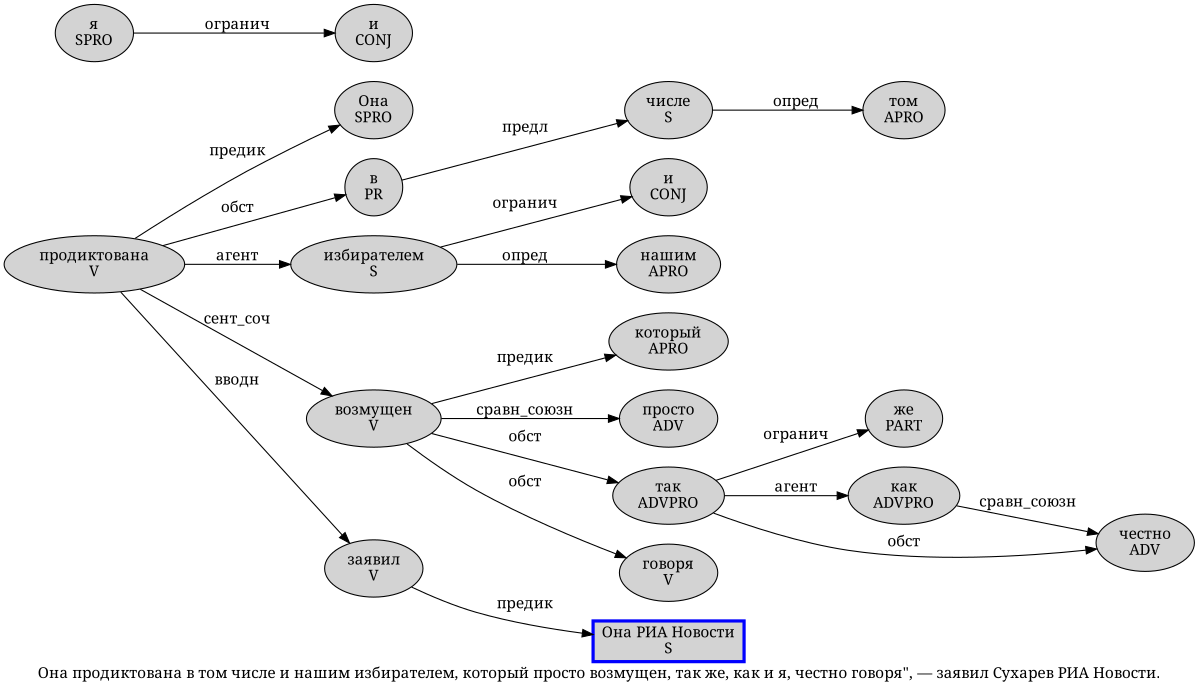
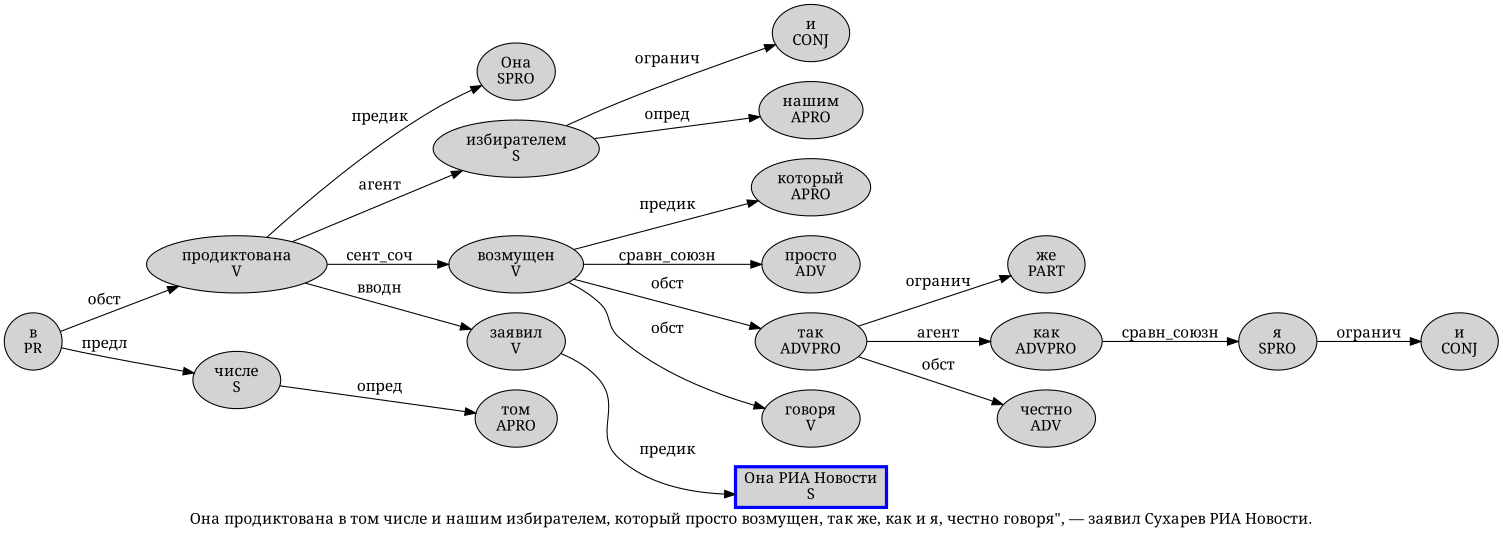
  digraph {
    fontname="Noto Serif"
    label="Она продиктована в том числе и нашим избирателем, который просто возмущен, так же, как и я, честно говоря\", — заявил Сухарев РИА Новости."
    rankdir=LR
    node [fillcolor=lightgray fontname="Noto Serif" penwidth=1 shape=ellipse style=filled]
    edge [fontname="Noto Serif"]
    n1 [label="Она\nSPRO"]
    n2 [label="продиктована\nV"]
    n3 [label="в\nPR"]
    n4 [label="избирателем\nS"]
    n5 [label="возмущен\nV"]
    n6 [label="заявил\nV"]
    n7 [label="числе\nS"]
    n8 [label="и\nCONJ"]
    n9 [label="нашим\nAPRO"]
    n10 [label="который\nAPRO"]
    n11 [label="просто\nADV"]
    n12 [label="так\nADVPRO"]
    n13 [label="говоря\nV"]
    n14 [color=blue label="Она РИА Новости\nS" penwidth=3 shape=box]
    n15 [label="том\nAPRO"]
    n16 [label="же\nPART"]
    n17 [label="как\nADVPRO"]
    n18 [label="честно\nADV"]
    n19 [label="я\nSPRO"]
    n20 [label="и\nCONJ"]
    n2 -> n1 [label="предик"]
-   n2 -> n3 [label="обст"]
+   n3 -> n2 [label="обст"]
    n2 -> n4 [label="агент"]
    n2 -> n5 [label="сент_соч"]
    n2 -> n6 [label="вводн"]
    n3 -> n7 [label="предл"]
    n4 -> n8 [label="огранич"]
    n4 -> n9 [label="опред"]
    n5 -> n10 [label="предик"]
    n5 -> n11 [label="сравн_союзн"]
    n5 -> n12 [label="обст"]
    n5 -> n13 [label="обст"]
    n6 -> n14 [label="предик"]
    n7 -> n15 [label="опред"]
    n12 -> n16 [label="огранич"]
    n12 -> n17 [label="агент"]
    n12 -> n18 [label="обст"]
-   n17 -> n18 [label="сравн_союзн"]
+   n17 -> n19 [label="сравн_союзн"]
    n19 -> n20 [label="огранич"]
  }
